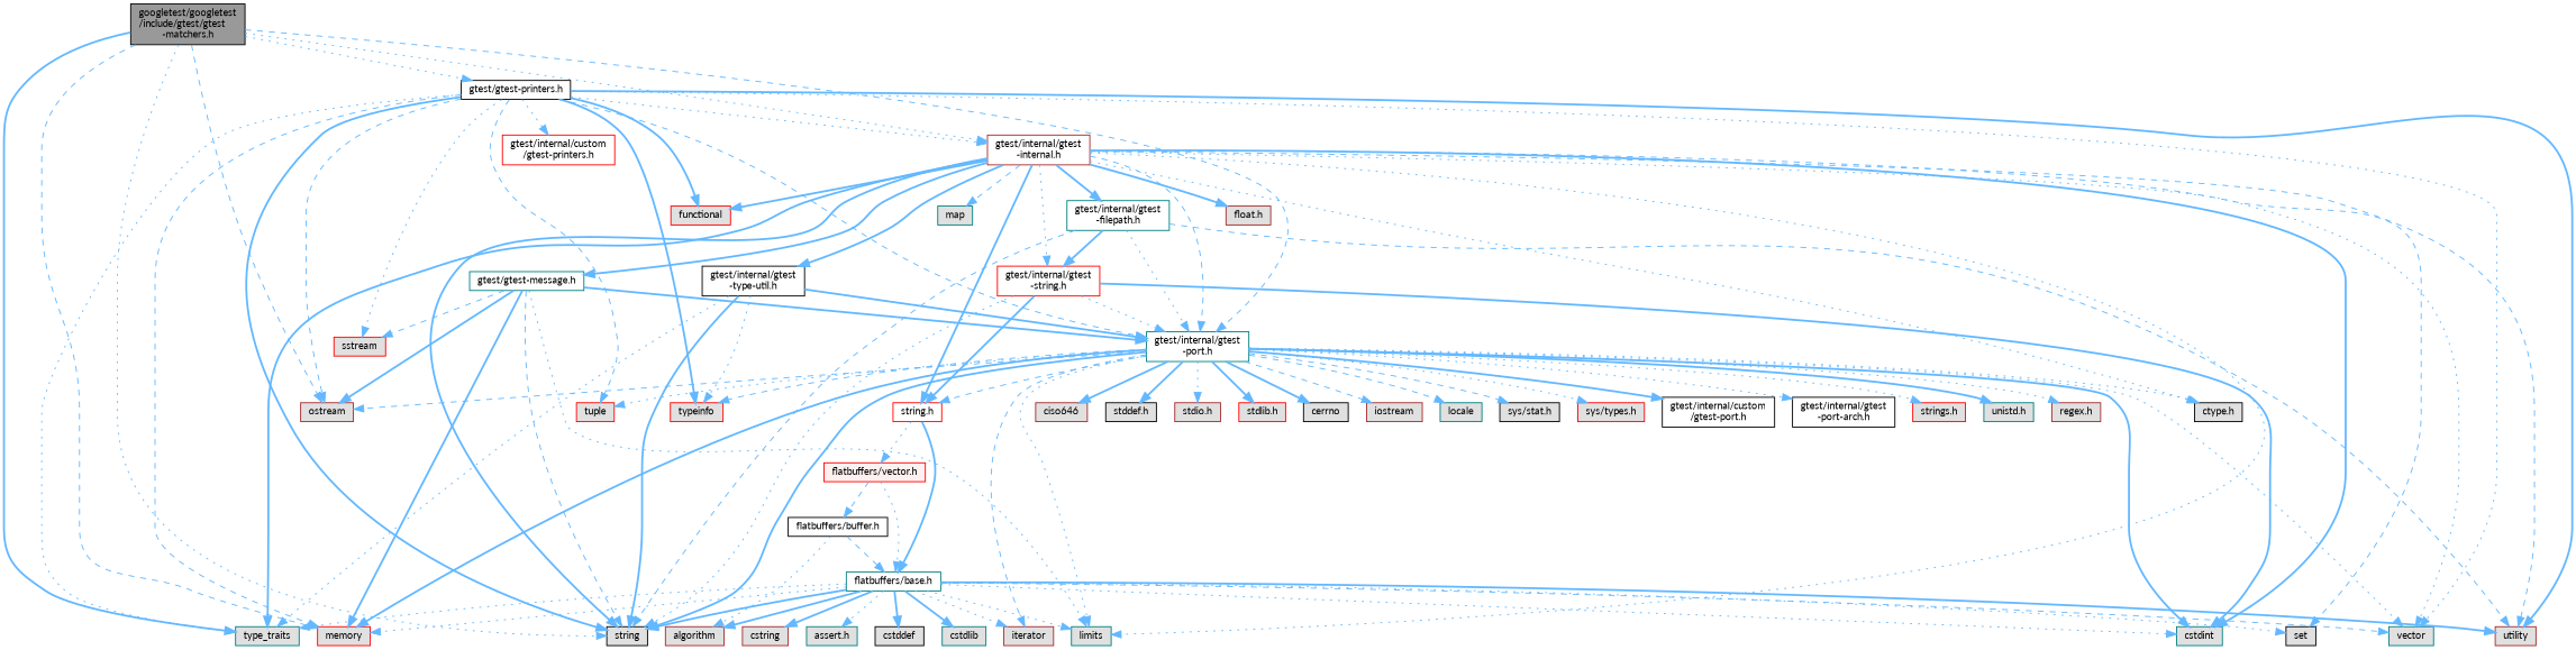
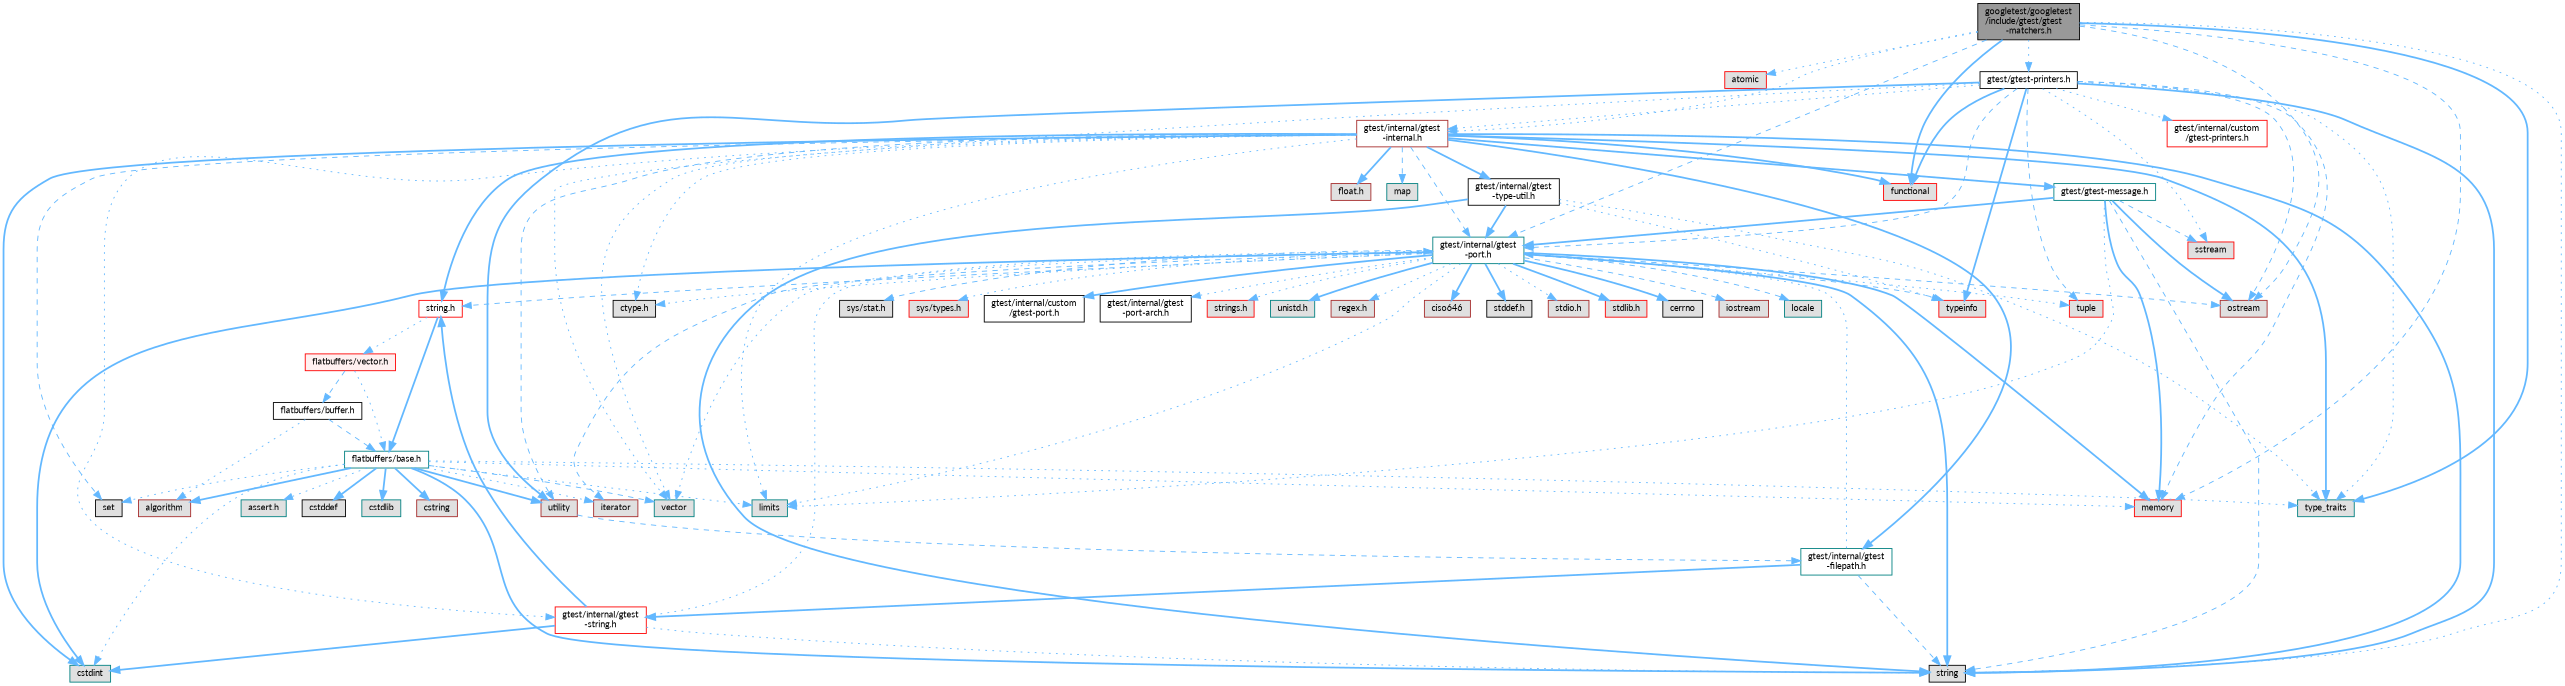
  digraph {
    fontname=Lato
    node [color=black fillcolor="#E0E0E0" fontname=Lato fontsize=10 shape=box style=filled]
    edge [color=steelblue1 fontname=Lato fontsize=10 labelfontname=Helvetica labelfontsize=10 style=bold]
    n1 [fillcolor=grey60 fontcolor=black height=0.2 label="googletest/googletest\l/include/gtest/gtest\l-matchers.h" width=0.4]
+   n2 [color=red height=0.2 label=atomic width=0.4]
    n3 [color=red height=0.2 label=functional width=0.4]
    n4 [color=red height=0.2 label=memory width=0.4]
    n5 [color=brown height=0.2 label=ostream width=0.4]
    n6 [height=0.2 label=string width=0.4]
    n7 [color=teal height=0.2 label=type_traits width=0.4]
    n8 [fillcolor=white height=0.2 label="gtest/gtest-printers.h" width=0.4]
    n9 [color=brown fillcolor=white height=0.2 label="gtest/internal/gtest\l-internal.h" width=0.4]
    n10 [color=teal fillcolor=white height=0.2 label="gtest/internal/gtest\l-port.h" width=0.4]
    n11 [color=red height=0.2 label=sstream width=0.4]
    n12 [color=red height=0.2 label=tuple width=0.4]
    n13 [color=red height=0.2 label=typeinfo width=0.4]
    n14 [color=brown height=0.2 label=utility width=0.4]
    n15 [color=teal height=0.2 label=vector width=0.4]
    n16 [color=red fillcolor=white height=0.2 label="gtest/internal/custom\l/gtest-printers.h" width=0.4]
    n17 [height=0.2 label="ctype.h" width=0.4]
    n18 [color=red fillcolor=white height=0.2 label="string.h" width=0.4]
    n19 [color=teal height=0.2 label=cstdint width=0.4]
    n20 [height=0.2 label=set width=0.4]
    n21 [color=teal height=0.2 label=limits width=0.4]
    n22 [color=brown height=0.2 label="float.h" width=0.4]
    n23 [color=teal height=0.2 label=map width=0.4]
    n24 [color=teal fillcolor=white height=0.2 label="gtest/gtest-message.h" width=0.4]
    n25 [color=teal fillcolor=white height=0.2 label="gtest/internal/gtest\l-filepath.h" width=0.4]
    n26 [color=red fillcolor=white height=0.2 label="gtest/internal/gtest\l-string.h" width=0.4]
    n27 [fillcolor=white height=0.2 label="gtest/internal/gtest\l-type-util.h" width=0.4]
    n28 [color=brown height=0.2 label=ciso646 width=0.4]
    n29 [height=0.2 label="stddef.h" width=0.4]
    n30 [color=brown height=0.2 label="stdio.h" width=0.4]
    n31 [color=red height=0.2 label="stdlib.h" width=0.4]
    n32 [height=0.2 label=cerrno width=0.4]
    n33 [color=brown height=0.2 label=iostream width=0.4]
    n34 [color=teal height=0.2 label=locale width=0.4]
    n35 [height=0.2 label="sys/stat.h" width=0.4]
    n36 [color=red height=0.2 label="sys/types.h" width=0.4]
    n37 [fillcolor=white height=0.2 label="gtest/internal/custom\l/gtest-port.h" width=0.4]
    n38 [fillcolor=white height=0.2 label="gtest/internal/gtest\l-port-arch.h" width=0.4]
    n39 [color=red height=0.2 label="strings.h" width=0.4]
    n40 [color=teal height=0.2 label="unistd.h" width=0.4]
    n41 [color=brown height=0.2 label="regex.h" width=0.4]
    n42 [color=brown height=0.2 label=iterator width=0.4]
    n43 [color=teal fillcolor=white height=0.2 label="flatbuffers/base.h" width=0.4]
    n44 [color=red fillcolor="#FFF0F0" height=0.2 label="flatbuffers/vector.h" width=0.4]
    n45 [color=teal height=0.2 label="assert.h" width=0.4]
    n46 [height=0.2 label=cstddef width=0.4]
    n47 [color=teal height=0.2 label=cstdlib width=0.4]
    n48 [color=brown height=0.2 label=cstring width=0.4]
    n49 [color=brown height=0.2 label=algorithm width=0.4]
    n50 [fillcolor=white height=0.2 label="flatbuffers/buffer.h" width=0.4]
+   n1 -> n2 [style=dotted]
+   n1 -> n3
    n1 -> n4 [style=dashed]
    n1 -> n5 [style=dashed]
    n1 -> n6 [style=dotted]
    n1 -> n7
    n1 -> n8 [style=dotted]
    n1 -> n9 [style=dotted]
    n1 -> n10 [style=dashed]
    n8 -> n3
    n8 -> n4 [style=dashed]
    n8 -> n5 [style=dashed]
    n8 -> n6
    n8 -> n7 [style=dotted]
    n8 -> n9 [style=dotted]
    n8 -> n10 [style=dashed]
    n8 -> n11 [style=dotted]
    n8 -> n12 [style=dashed]
    n8 -> n13
    n8 -> n14
    n8 -> n15 [style=dotted]
    n8 -> n16 [style=dotted]
    n9 -> n3
    n9 -> n6
    n9 -> n7
    n9 -> n10 [style=dashed]
    n9 -> n14 [style=dashed]
    n9 -> n15 [style=dotted]
    n9 -> n17 [style=dotted]
    n9 -> n18
    n9 -> n19
    n9 -> n20 [style=dashed]
    n9 -> n21 [style=dotted]
    n9 -> n22
    n9 -> n23 [style=dashed]
    n9 -> n24
    n9 -> n25
    n9 -> n26 [style=dotted]
    n9 -> n27
    n10 -> n4
    n10 -> n5 [style=dashed]
    n10 -> n6
    n10 -> n12 [style=dotted]
    n10 -> n13 [style=dashed]
    n10 -> n15 [style=dotted]
    n10 -> n17 [style=dotted]
    n10 -> n18 [style=dashed]
    n10 -> n19
    n10 -> n21 [style=dotted]
    n10 -> n28
    n10 -> n29
    n10 -> n30 [style=dotted]
    n10 -> n31
    n10 -> n32
    n10 -> n33 [style=dashed]
    n10 -> n34 [style=dashed]
    n10 -> n35 [style=dashed]
    n10 -> n36 [style=dotted]
    n10 -> n37
    n10 -> n38 [style=dotted]
    n10 -> n39 [style=dotted]
    n10 -> n40
    n10 -> n41 [style=dotted]
    n10 -> n42 [style=dashed]
    n18 -> n43
    n18 -> n44 [style=dotted]
    n24 -> n4
    n24 -> n5
    n24 -> n6 [style=dashed]
    n24 -> n10
    n24 -> n11 [style=dashed]
    n24 -> n21 [style=dotted]
    n25 -> n6 [style=dashed]
    n25 -> n10 [style=dotted]
-   n25 -> n14 [style=dashed]
+   n14 -> n25 [style=dashed]
    n25 -> n26
    n26 -> n6 [style=dotted]
    n26 -> n10 [style=dotted]
    n26 -> n18
    n26 -> n19
    n27 -> n6
    n27 -> n7 [style=dotted]
    n27 -> n10
    n27 -> n13 [style=dotted]
    n43 -> n4 [style=dotted]
    n43 -> n6
    n43 -> n7 [style=dotted]
    n43 -> n14
    n43 -> n15 [style=dashed]
    n43 -> n19 [style=dotted]
    n43 -> n20 [style=dotted]
    n43 -> n21 [style=dotted]
    n43 -> n42 [style=dotted]
    n43 -> n45 [style=dotted]
    n43 -> n46
    n43 -> n47
    n43 -> n48
    n43 -> n49
    n44 -> n43 [style=dotted]
    n44 -> n50 [style=dashed]
    n50 -> n43 [style=dashed]
    n50 -> n49 [style=dotted]
  }
